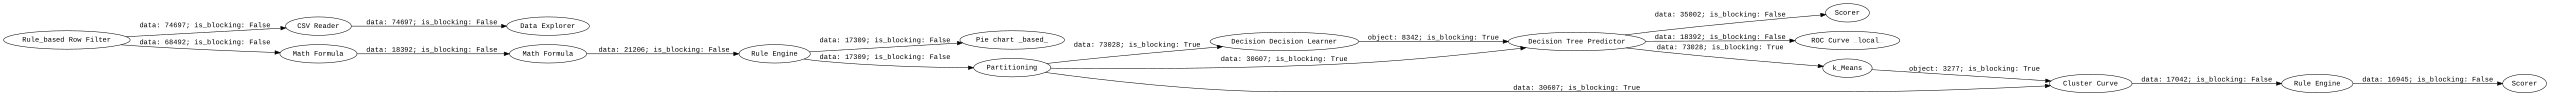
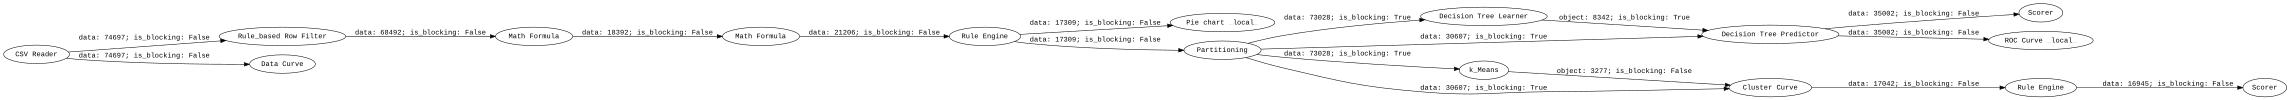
  digraph {
    fontname="Liberation Mono"
    rankdir=LR
    node [fontname="Liberation Mono"]
    edge [fontname="Liberation Mono"]
    n1 [label="CSV Reader"]
    n2 [label="Rule_based Row Filter"]
-   n3 [label="Data Explorer"]
+   n3 [label="Data Curve"]
    n4 [label="Math Formula"]
-   n5 [label="Decision Decision Learner"]
+   n5 [label="Decision Tree Learner"]
    n6 [label="Decision Tree Predictor"]
    n7 [label=Scorer]
    n8 [label="ROC Curve _local_"]
    n9 [label="Math Formula"]
    n10 [label="Rule Engine"]
    n11 [label=Scorer]
    n12 [label="Rule Engine"]
-   n13 [label="Pie chart _based_"]
+   n13 [label="Pie chart _local_"]
    n14 [label=Partitioning]
    n15 [label=k_Means]
    n16 [label="Cluster Curve"]
-   n2 -> n1 [label="data: 74697; is_blocking: False"]
+   n1 -> n2 [label="data: 74697; is_blocking: False"]
    n1 -> n3 [label="data: 74697; is_blocking: False"]
    n2 -> n4 [label="data: 68492; is_blocking: False"]
    n4 -> n9 [label="data: 18392; is_blocking: False"]
    n5 -> n6 [label="object: 8342; is_blocking: True"]
    n6 -> n7 [label="data: 35002; is_blocking: False"]
-   n6 -> n8 [label="data: 18392; is_blocking: False"]
+   n6 -> n8 [label="data: 35002; is_blocking: False"]
    n9 -> n12 [label="data: 21206; is_blocking: False"]
    n10 -> n11 [label="data: 16945; is_blocking: False"]
    n12 -> n13 [label="data: 17309; is_blocking: False"]
    n12 -> n14 [label="data: 17309; is_blocking: False"]
    n14 -> n5 [label="data: 73028; is_blocking: True"]
    n14 -> n6 [label="data: 30607; is_blocking: True"]
-   n6 -> n15 [label="data: 73028; is_blocking: True"]
+   n14 -> n15 [label="data: 73028; is_blocking: True"]
    n14 -> n16 [label="data: 30607; is_blocking: True"]
-   n15 -> n16 [label="object: 3277; is_blocking: True"]
+   n15 -> n16 [label="object: 3277; is_blocking: False"]
    n16 -> n10 [label="data: 17042; is_blocking: False"]
  }
